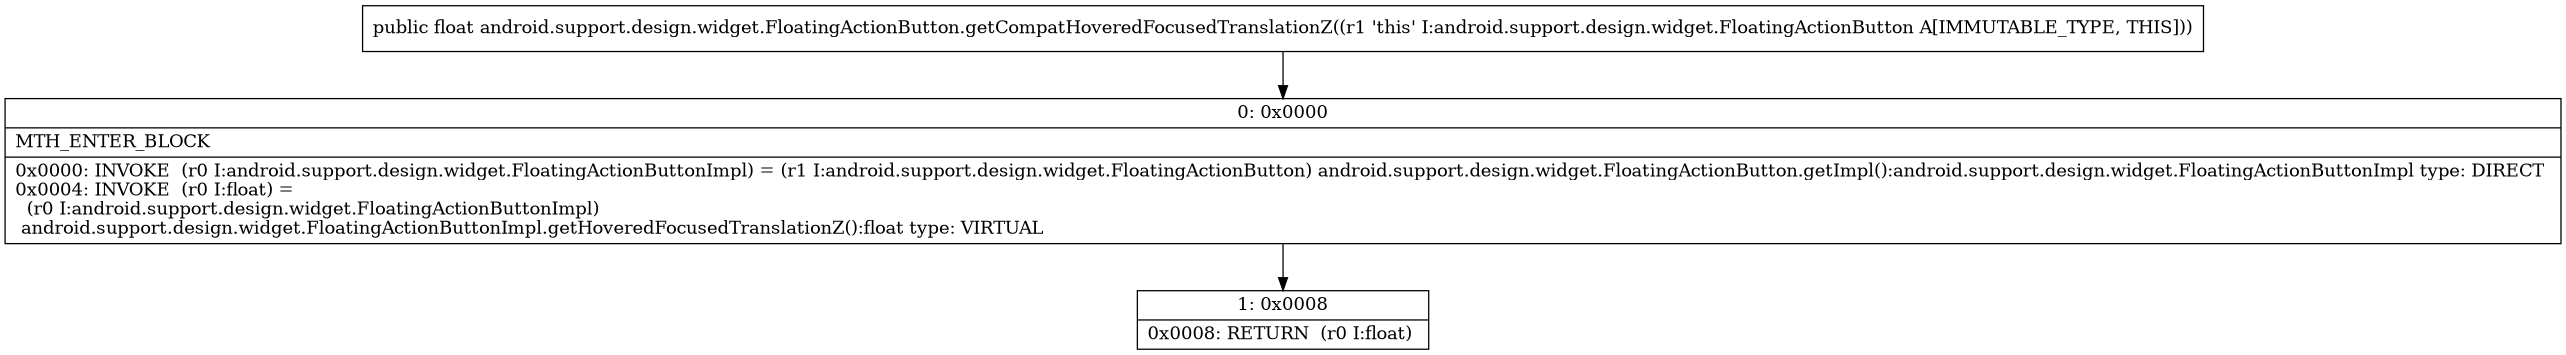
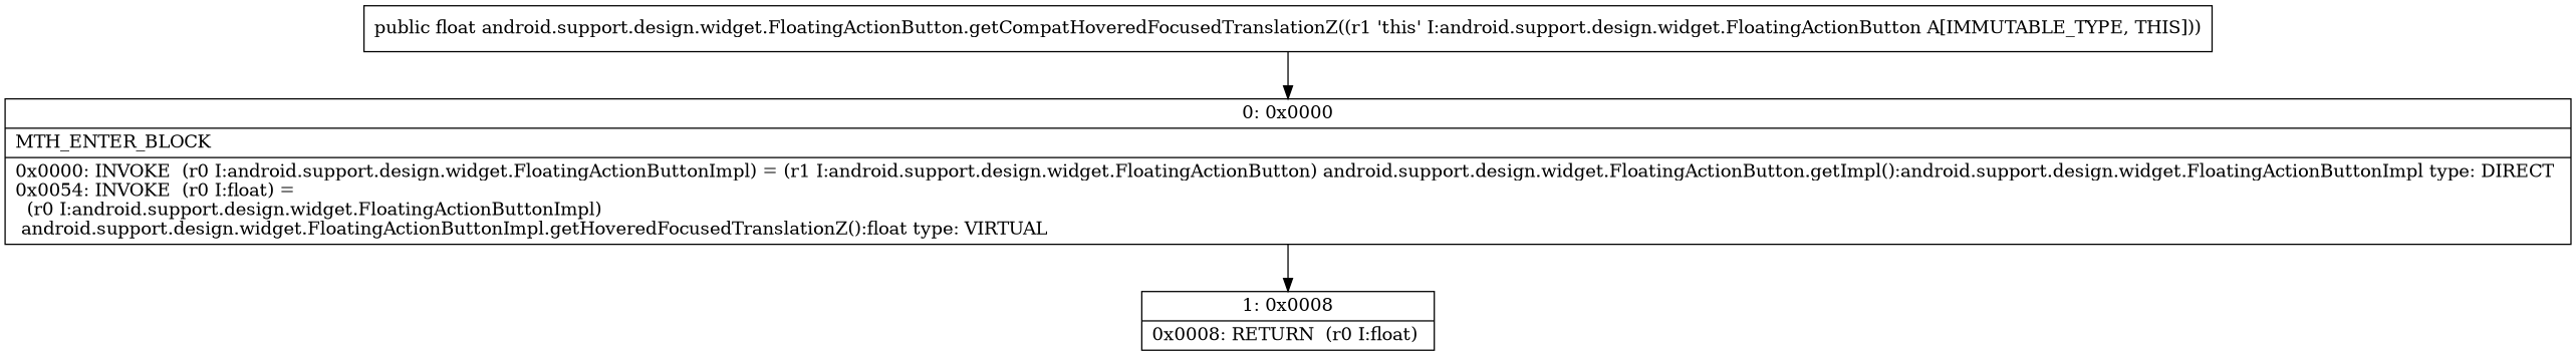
  digraph {
    node [shape=record]
-   n1 [label="{0\:\ 0x0000|MTH_ENTER_BLOCK\l|0x0000: INVOKE  (r0 I:android.support.design.widget.FloatingActionButtonImpl) = (r1 I:android.support.design.widget.FloatingActionButton) android.support.design.widget.FloatingActionButton.getImpl():android.support.design.widget.FloatingActionButtonImpl type: DIRECT \l0x0004: INVOKE  (r0 I:float) = \l  (r0 I:android.support.design.widget.FloatingActionButtonImpl)\l android.support.design.widget.FloatingActionButtonImpl.getHoveredFocusedTranslationZ():float type: VIRTUAL \l}"]
+   n1 [label="{0\:\ 0x0000|MTH_ENTER_BLOCK\l|0x0000: INVOKE  (r0 I:android.support.design.widget.FloatingActionButtonImpl) = (r1 I:android.support.design.widget.FloatingActionButton) android.support.design.widget.FloatingActionButton.getImpl():android.support.design.widget.FloatingActionButtonImpl type: DIRECT \l0x0054: INVOKE  (r0 I:float) = \l  (r0 I:android.support.design.widget.FloatingActionButtonImpl)\l android.support.design.widget.FloatingActionButtonImpl.getHoveredFocusedTranslationZ():float type: VIRTUAL \l}"]
    n2 [label="{1\:\ 0x0008|0x0008: RETURN  (r0 I:float) \l}"]
    n3 [label="{public float android.support.design.widget.FloatingActionButton.getCompatHoveredFocusedTranslationZ((r1 'this' I:android.support.design.widget.FloatingActionButton A[IMMUTABLE_TYPE, THIS])) }"]
    n1 -> n2
    n3 -> n1
  }
